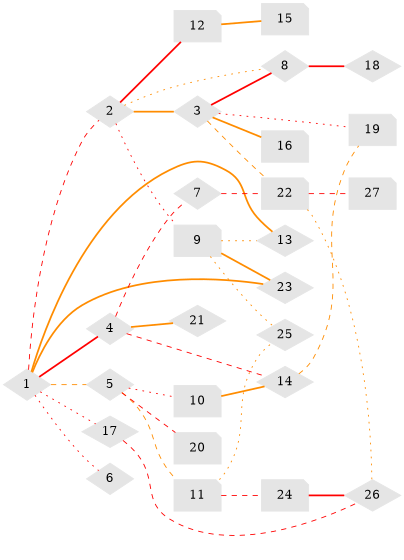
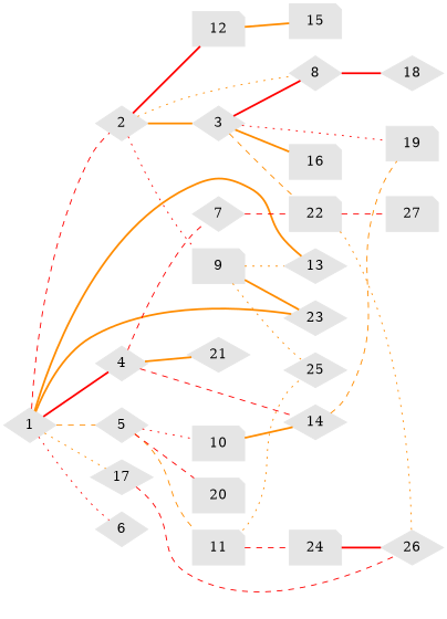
  graph {
    rankdir=LR
    node [color=gray90 shape=diamond style=filled]
    edge [color=darkorange style=bold weight=1.0]
    1
    2
    4
    5
    6
    13
    17
    23
    3
    8
    9 [shape=note]
    12 [shape=note]
    7
    14
    21
    10 [shape=note]
    11 [shape=note]
    20 [shape=note]
    26
    22 [shape=note]
    16 [shape=note]
    19 [shape=note]
    18
    25
    15 [shape=note]
    27 [shape=note]
    24 [shape=note]
    1 -- 2 [color=red style=dashed]
    1 -- 4 [color=red]
    1 -- 5 [style=dashed weight=3.0]
    1 -- 6 [color=red style=dotted]
    1 -- 13
-   1 -- 17 [color=red style=dotted]
+   1 -- 17 [style=dotted]
    1 -- 23
    2 -- 3
    2 -- 8 [style=dotted]
    2 -- 9 [color=red style=dotted]
    2 -- 12 [color=red]
    4 -- 7 [color=red style=dashed]
    4 -- 14 [color=red style=dashed]
    4 -- 21
    5 -- 10 [color=red style=dotted]
    5 -- 11 [style=dashed]
    5 -- 20 [color=red style=dashed]
    17 -- 26 [color=red style=dashed]
    3 -- 8 [color=red]
    3 -- 22 [style=dashed]
    3 -- 16
    3 -- 19 [color=red style=dotted]
    8 -- 18 [color=red]
    9 -- 13 [style=dotted]
    9 -- 23
    9 -- 25 [style=dotted]
    12 -- 15
    7 -- 22 [color=red style=dashed]
    14 -- 19 [style=dashed]
    10 -- 14
    11 -- 25 [style=dotted]
    11 -- 24 [color=red style=dashed]
    22 -- 26 [style=dotted]
    22 -- 27 [color=red style=dashed]
    24 -- 26 [color=red]
  }
